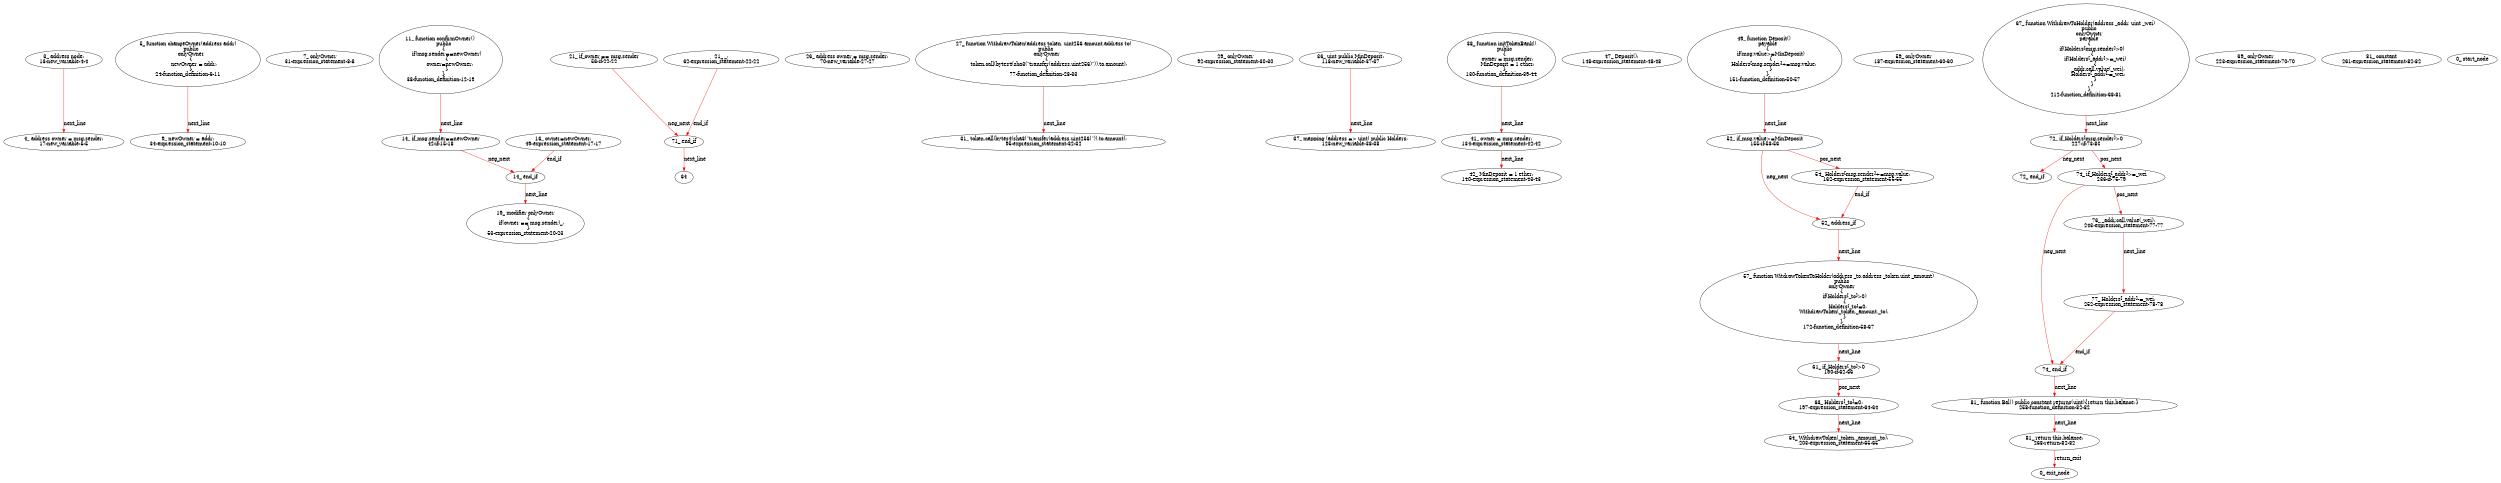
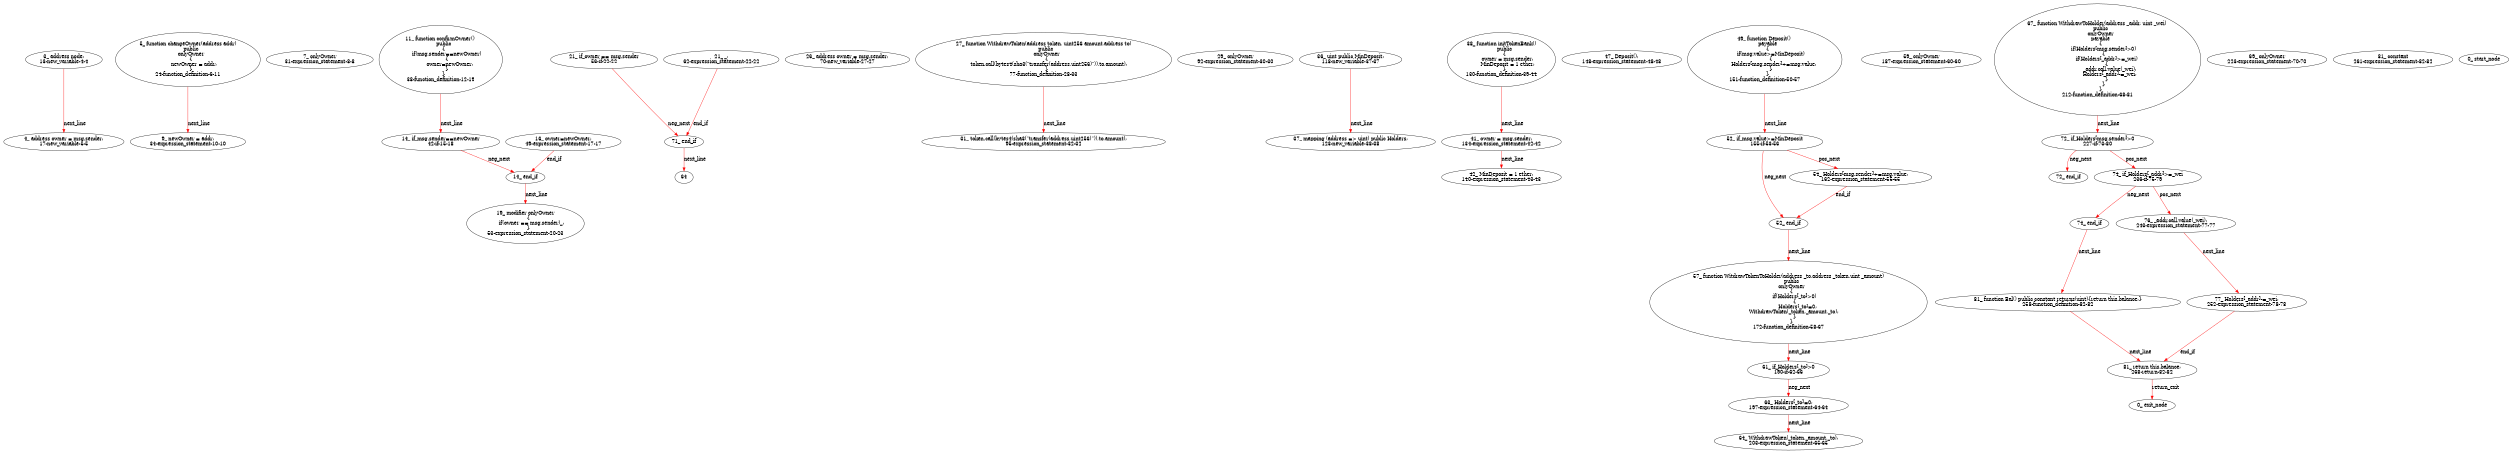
  digraph {
    node [type_label=expression_statement]
    edge [color=red controlflow_type=next_line edge_type=CFG_edge]
    n1 [label="3_ address node;\n13-new_variable-4-4" type_label=new_variable]
    n2 [label="4_ address owner = msg.sender;\n17-new_variable-5-5" type_label=new_variable]
    n3 [label="5_ function changeOwner(address addr)\n    public\n    onlyOwner\n    {\n        newOwner = addr;\n    }\n24-function_definition-6-11" method="changeOwner(address addr)" type_label=function_definition]
    n4 [label="9_ newOwner = addr;\n34-expression_statement-10-10" method="changeOwner(address addr)"]
    n5 [label="7_ onlyOwner\n31-expression_statement-8-8" method="changeOwner(address addr)"]
    n6 [label="11_ function confirmOwner() \n    public\n    {\n        if(msg.sender==newOwner)\n        {\n            owner=newOwner;\n        }\n    }\n38-function_definition-12-19" method="confirmOwner()" type_label=function_definition]
    n7 [label="14_ if_msg.sender==newOwner\n42-if-15-18" method="confirmOwner()" type_label=if]
    n8 [label="14_ end_if" method="confirmOwner()" type_label=end_if]
    n9 [label="19_ modifier onlyOwner\n    {\n        if(owner == msg.sender)_;\n    }\n53-expression_statement-20-23"]
    n10 [label="16_ owner=newOwner;\n49-expression_statement-17-17" method="confirmOwner()"]
    n11 [label="21_ if_owner == msg.sender\n56-if-22-22" type_label=if]
    n12 [label="71_ end_if" type_label=end_if]
    64 [type_label=""]
    n14 [label="21_ _;\n62-expression_statement-22-22"]
    n15 [label="26_ address owner = msg.sender;\n70-new_variable-27-27" type_label=new_variable]
    n16 [label="27_ function WithdrawToken(address token, uint256 amount,address to)\n    public \n    onlyOwner\n    {\n        token.call(bytes4(sha3(\"transfer(address,uint256)\")),to,amount); \n    }\n77-function_definition-28-33" method="WithdrawToken(address token,uint256 amount,address to)" type_label=function_definition]
    n17 [label="31_ token.call(bytes4(sha3(\"transfer(address,uint256)\")),to,amount);\n95-expression_statement-32-32" method="WithdrawToken(address token,uint256 amount,address to)"]
    n18 [label="29_ onlyOwner\n92-expression_statement-30-30" method="WithdrawToken(address token,uint256 amount,address to)"]
    n19 [label="36_ uint public MinDeposit;\n118-new_variable-37-37" type_label=new_variable]
    n20 [label="37_ mapping (address => uint) public Holders;\n123-new_variable-38-38" type_label=new_variable]
    n21 [label="38_ function initTokenBank()\n    public\n    {\n        owner = msg.sender;\n        MinDeposit = 1 ether;\n    }\n130-function_definition-39-44" method="initTokenBank()" type_label=function_definition]
    n22 [label="41_ owner = msg.sender;\n134-expression_statement-42-42" method="initTokenBank()"]
    n23 [label="42_ MinDeposit = 1 ether;\n140-expression_statement-43-43" method="initTokenBank()"]
    n24 [label="47_ Deposit();\n148-expression_statement-48-48"]
    n25 [label="49_ function Deposit() \n    payable\n    {\n        if(msg.value>=MinDeposit)\n        {\n            Holders[msg.sender]+=msg.value;\n        }\n    }\n151-function_definition-50-57" method="Deposit()" type_label=function_definition]
    n26 [label="52_ if_msg.value>=MinDeposit\n155-if-53-56" method="Deposit()" type_label=if]
-   n27 [label="52_ address_if" method="Deposit()" type_label=end_if]
+   n27 [label="52_ end_if" method="Deposit()" type_label=end_if]
    n28 [label="54_ Holders[msg.sender]+=msg.value;\n162-expression_statement-55-55" method="Deposit()"]
    n29 [label="57_ function WitdrawTokenToHolder(address _to,address _token,uint _amount)\n    public\n    onlyOwner\n    {\n        if(Holders[_to]>0)\n        {\n            Holders[_to]=0;\n            WithdrawToken(_token,_amount,_to);     \n        }\n    }\n172-function_definition-58-67" method="WitdrawTokenToHolder(address _to,address _token,uint _amount)" type_label=function_definition]
    n30 [label="61_ if_Holders[_to]>0\n190-if-62-66" method="WitdrawTokenToHolder(address _to,address _token,uint _amount)" type_label=if]
    n31 [label="63_ Holders[_to]=0;\n197-expression_statement-64-64" method="WitdrawTokenToHolder(address _to,address _token,uint _amount)"]
    n32 [label="59_ onlyOwner\n187-expression_statement-60-60" method="WitdrawTokenToHolder(address _to,address _token,uint _amount)"]
    n33 [label="64_ WithdrawToken(_token,_amount,_to);\n203-expression_statement-65-65" method="WitdrawTokenToHolder(address _to,address _token,uint _amount)"]
    n34 [label="67_ function WithdrawToHolder(address _addr, uint _wei) \n    public\n    onlyOwner\n    payable\n    {\n        if(Holders[msg.sender]>0)\n        {\n            if(Holders[_addr]>=_wei)\n            {\n                _addr.call.value(_wei);\n                Holders[_addr]-=_wei;\n            }\n        }\n    }\n212-function_definition-68-81" method="WithdrawToHolder(address _addr,uint _wei)" type_label=function_definition]
    n35 [label="72_ if_Holders[msg.sender]>0\n227-if-73-80" method="WithdrawToHolder(address _addr,uint _wei)" type_label=if]
    n36 [label="72_ end_if" method="WithdrawToHolder(address _addr,uint _wei)" type_label=end_if]
    n37 [label="74_ if_Holders[_addr]>=_wei\n236-if-75-79" method="WithdrawToHolder(address _addr,uint _wei)" type_label=if]
    n38 [label="69_ onlyOwner\n223-expression_statement-70-70" method="WithdrawToHolder(address _addr,uint _wei)"]
    n39 [label="74_ end_if" method="WithdrawToHolder(address _addr,uint _wei)" type_label=end_if]
    n40 [label="76_ _addr.call.value(_wei);\n243-expression_statement-77-77" method="WithdrawToHolder(address _addr,uint _wei)"]
    n41 [label="81_ function Bal() public constant returns(uint){return this.balance;}\n258-function_definition-82-82" method="Bal()" type_label=function_definition]
    n42 [label="77_ Holders[_addr]-=_wei;\n252-expression_statement-78-78" method="WithdrawToHolder(address _addr,uint _wei)"]
    n43 [label="81_ return this.balance;\n268-return-82-82" method="Bal()" type_label=return]
    n44 [label="0_ exit_node" type_label=exit]
    n45 [label="81_ constant\n261-expression_statement-82-82" method="Bal()"]
    n46 [label="0_ start_node" type_label=start]
    n1 -> n2 [label=next_line]
    n3 -> n4 [label=next_line]
    n6 -> n7 [label=next_line]
    n7 -> n8 [controlflow_type=neg_next label=neg_next]
    n8 -> n9 [label=next_line]
    n10 -> n8 [controlflow_type=end_if label=end_if]
    n11 -> n12 [controlflow_type=neg_next label=neg_next]
    n12 -> 64 [label=next_line]
    n14 -> n12 [controlflow_type=end_if label=end_if]
    n16 -> n17 [label=next_line]
    n19 -> n20 [label=next_line]
    n21 -> n22 [label=next_line]
    n22 -> n23 [label=next_line]
    n25 -> n26 [label=next_line]
    n26 -> n27 [controlflow_type=neg_next label=neg_next]
    n26 -> n28 [controlflow_type=pos_next label=pos_next]
    n27 -> n29 [label=next_line]
    n28 -> n27 [controlflow_type=end_if label=end_if]
    n29 -> n30 [label=next_line]
-   n30 -> n31 [controlflow_type=pos_next label=pos_next]
+   n30 -> n31 [controlflow_type=pos_next label=neg_next]
    n31 -> n33 [label=next_line]
    n34 -> n35 [label=next_line]
    n35 -> n36 [controlflow_type=neg_next label=neg_next]
    n35 -> n37 [controlflow_type=pos_next label=pos_next]
    n37 -> n39 [controlflow_type=neg_next label=neg_next]
    n37 -> n40 [controlflow_type=pos_next label=pos_next]
    n39 -> n41 [label=next_line]
    n40 -> n42 [label=next_line]
    n41 -> n43 [label=next_line]
-   n42 -> n39 [controlflow_type=end_if label=end_if]
+   n42 -> n43 [controlflow_type=end_if label=end_if]
    n43 -> n44 [controlflow_type=return_exit label=return_exit]
  }
